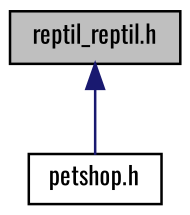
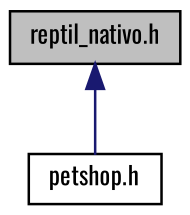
  digraph {
    fontname=Oswald
    node [color=black fontname=Oswald fontsize=10 shape=record style=filled]
-   n1 [fillcolor=grey75 fontcolor=black height=0.2 label="reptil_reptil.h" width=0.4]
+   n1 [fillcolor=grey75 fontcolor=black height=0.2 label="reptil_nativo.h" width=0.4]
    n2 [fillcolor=white height=0.2 label="petshop.h" width=0.4]
    n1 -> n2 [color=midnightblue dir=back fontname=Oswald fontsize=10 labelfontname=Helvetica labelfontsize=10 style=solid]
  }
